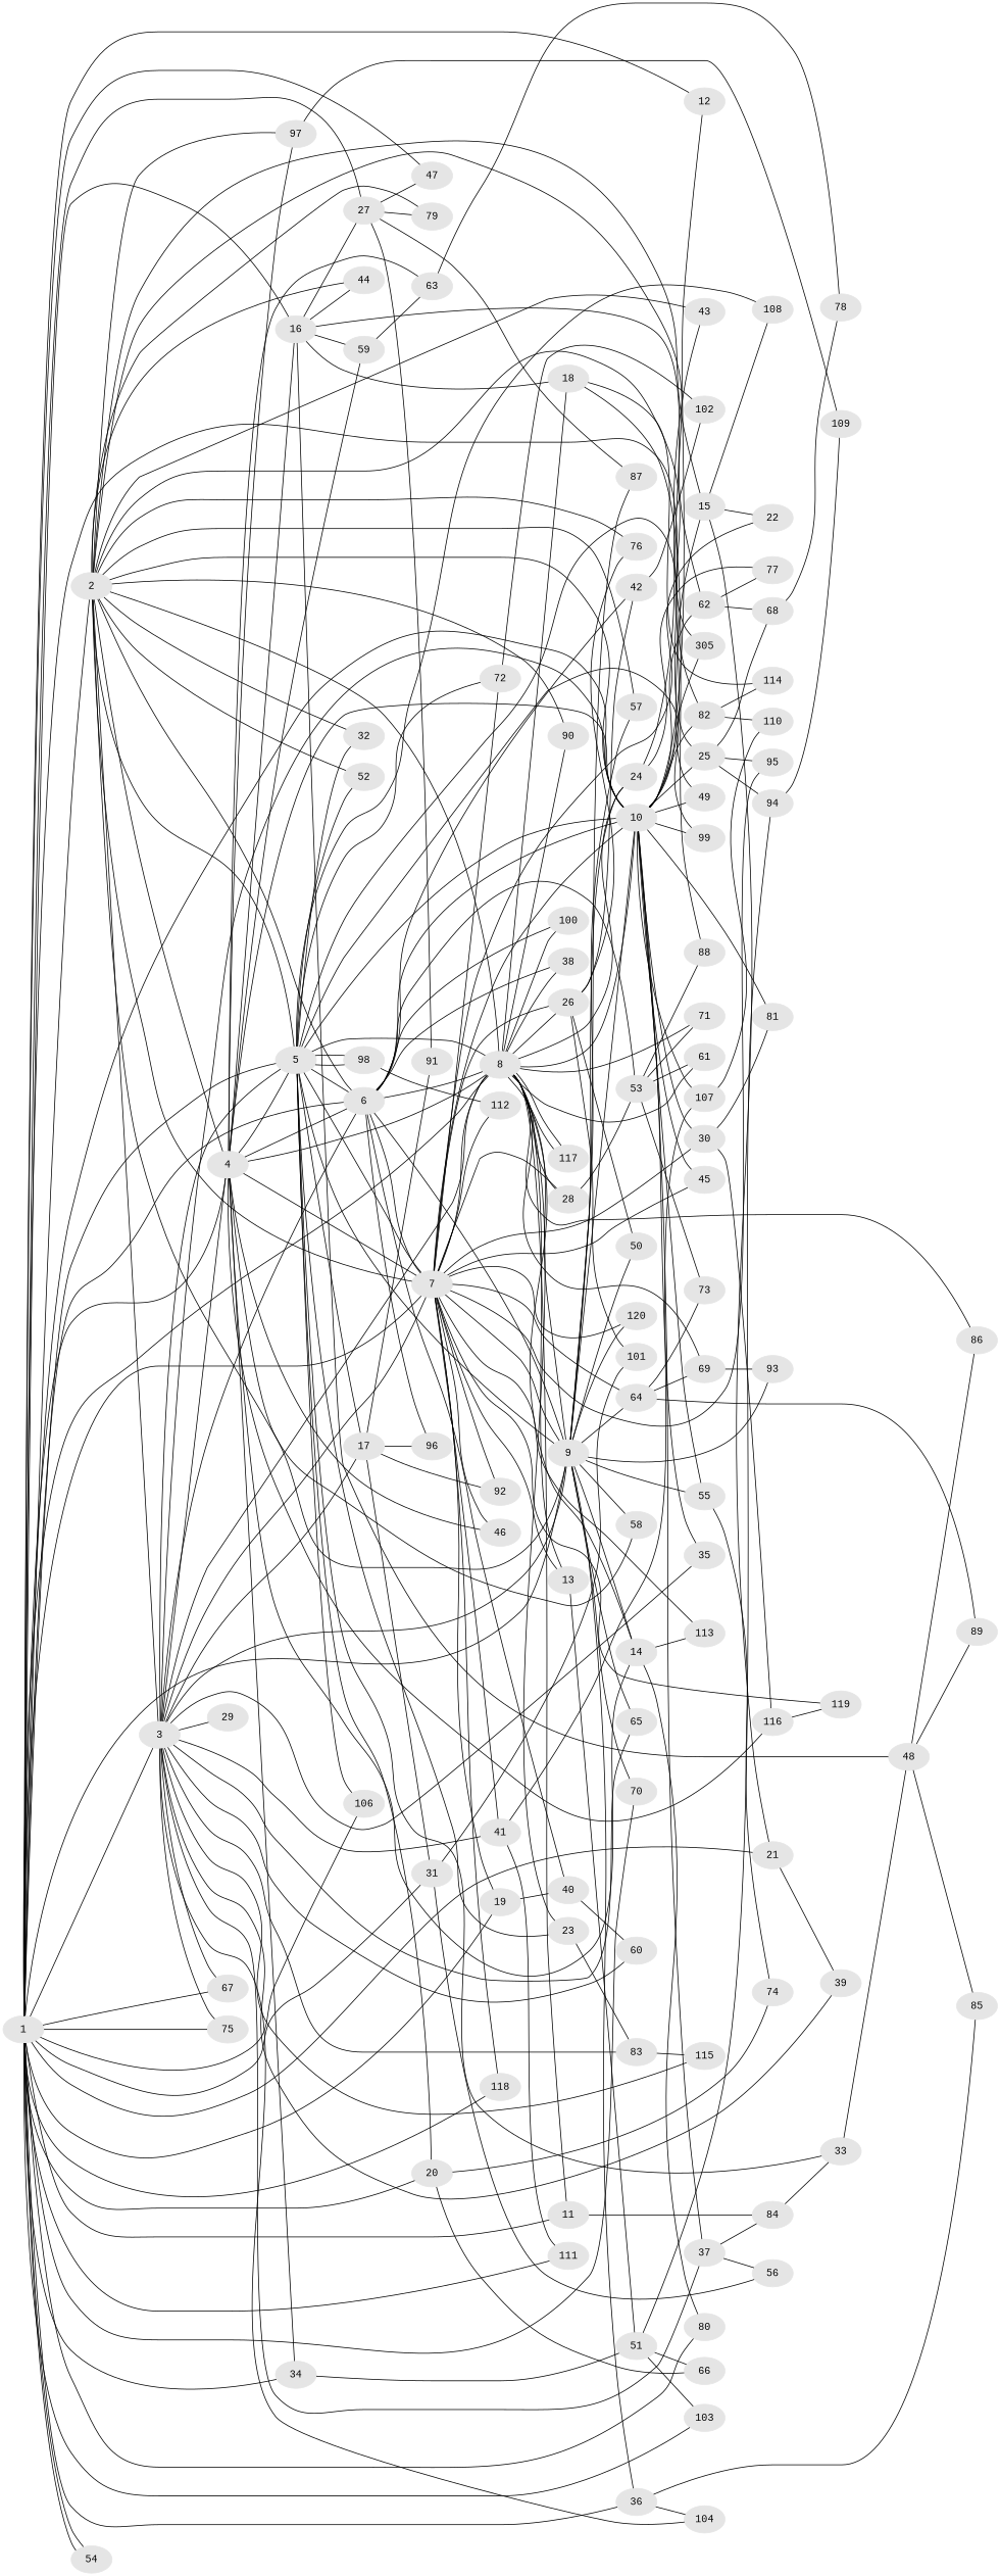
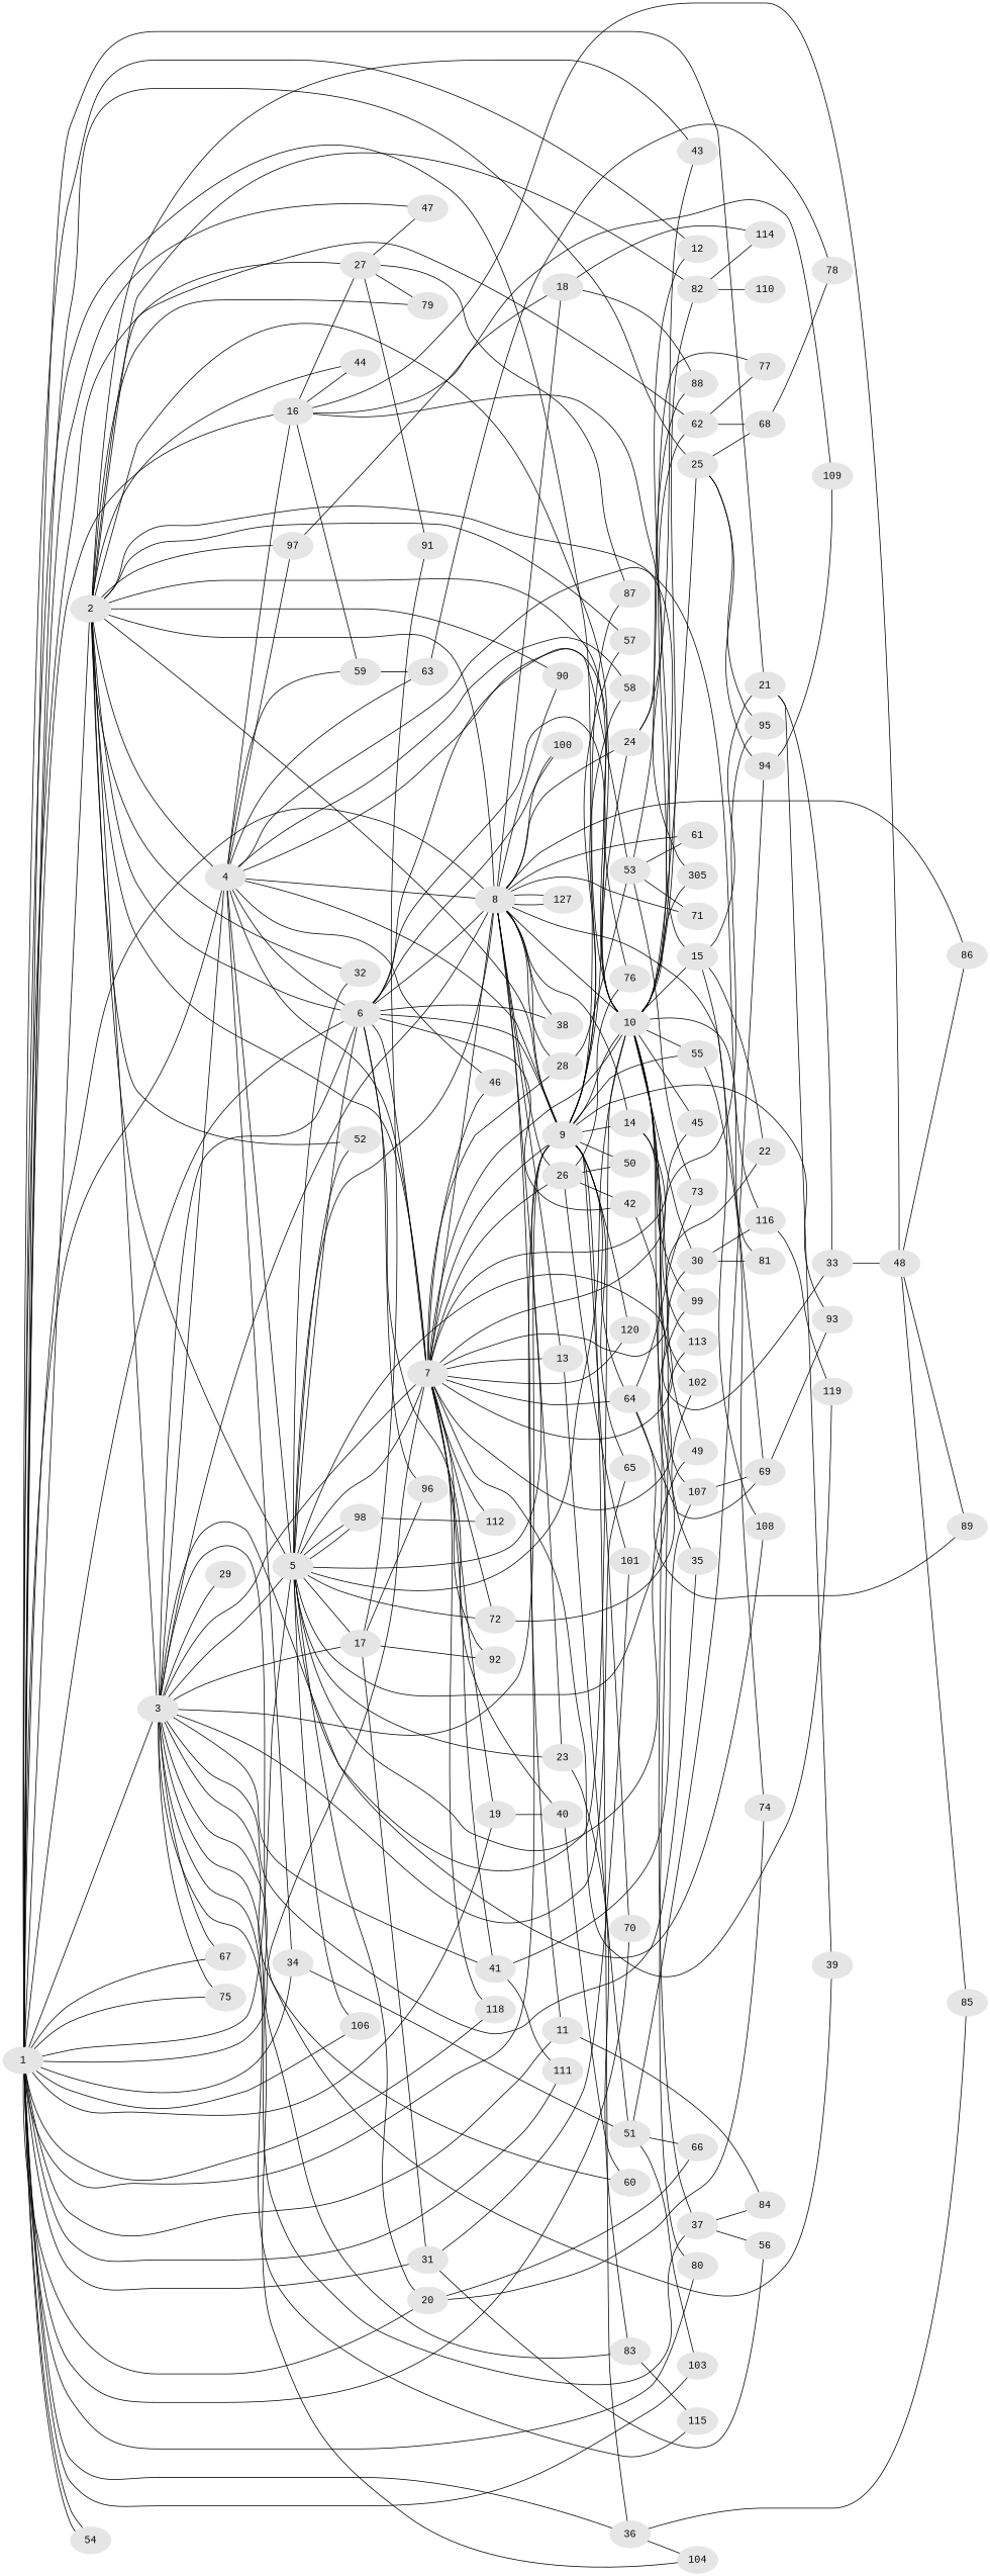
  graph {
    fontname="Liberation Mono"
    rankdir=LR
    node [color=gray90 fontname="Liberation Mono" style=filled]
    edge [fontname="Liberation Mono"]
    1
    2
    3
    4
    5
    6
    7
    8
    9
    10
    11
    12
    16
    19
    20
    21
    25
    27
    31
    34
    36
    47
    54
    67
    70
    75
    80
    103
    106
    111
    118
    15
    32
    43
    44
    52
    57
    62
    76
    79
    82
    90
    97
    29
    17
    35
    37
    39
    41
    60
    65
    83
    104
    115
    46
    58
    59
    63
    116
    23
    33
    49
    72
    98
    99
    108
    38
    40
    42
    53
    96
    100
    13
    22
    26
    28
    30
    45
    64
    92
    95
    112
    113
    119
    120
    14
    18
    24
    61
    69
    71
    86
-   117
+   117 [label=127]
    50
    55
    87
    93
    81
    n99 [label=305]
    107
    84
    48
    66
    74
    68
    94
    91
    101
    56
    51
    85
    77
    114
    110
    109
    78
    102
    88
    73
    89
    1 -- 2
    1 -- 3
    1 -- 4
    1 -- 5
    1 -- 6
    1 -- 7
    1 -- 8
    1 -- 9
    1 -- 10
    1 -- 11
    1 -- 12
    1 -- 16
    1 -- 19
    1 -- 20
    1 -- 21
    1 -- 25
    1 -- 27
    1 -- 31
    1 -- 34
    1 -- 36
    1 -- 47
    1 -- 54
    1 -- 54
    1 -- 67
    1 -- 70
    1 -- 75
    1 -- 80
    1 -- 103
    1 -- 106
    1 -- 111
    1 -- 118
    2 -- 3
    2 -- 4
    2 -- 5
    2 -- 6
    2 -- 7
    2 -- 8
    2 -- 9
    2 -- 10
    2 -- 15
    2 -- 32
    2 -- 43
    2 -- 44
    2 -- 52
    2 -- 57
    2 -- 62
    2 -- 76
    2 -- 79
    2 -- 82
    2 -- 90
    2 -- 97
    3 -- 4
    3 -- 5
    3 -- 6
    3 -- 7
    3 -- 8
    3 -- 9
    3 -- 10
    3 -- 67
    3 -- 75
    3 -- 29
    3 -- 17
    3 -- 35
    3 -- 37
    3 -- 39
    3 -- 41
    3 -- 60
    3 -- 65
    3 -- 83
    3 -- 104
    3 -- 115
    4 -- 5
    4 -- 6
    4 -- 7
    4 -- 8
-   4 -- 14
+   4 -- 9
    4 -- 10
    4 -- 16
    4 -- 34
    4 -- 97
    4 -- 46
    4 -- 58
    4 -- 59
    4 -- 63
    4 -- 116
    5 -- 6
    5 -- 7
    5 -- 8
    5 -- 9
    5 -- 10
    5 -- 20
    5 -- 106
    5 -- 32
    5 -- 52
    5 -- 17
    5 -- 23
    5 -- 33
    5 -- 49
    5 -- 72
    5 -- 98
    5 -- 98
    5 -- 99
    5 -- 108
    6 -- 7
    6 -- 8
    6 -- 9
    6 -- 10
    6 -- 38
    6 -- 40
    6 -- 42
    6 -- 53
    6 -- 96
    6 -- 100
    7 -- 8
    7 -- 9
    7 -- 10
    7 -- 19
    7 -- 118
    7 -- 41
    7 -- 46
    7 -- 72
    7 -- 13
    7 -- 22
    7 -- 26
    7 -- 28
    7 -- 30
    7 -- 45
    7 -- 64
    7 -- 92
    7 -- 95
    7 -- 112
    7 -- 113
    7 -- 119
    7 -- 120
    8 -- 9
    8 -- 10
    8 -- 11
    8 -- 90
    8 -- 23
    8 -- 38
    8 -- 100
    8 -- 13
    8 -- 26
    8 -- 28
    8 -- 14
    8 -- 18
    8 -- 24
    8 -- 61
    8 -- 69
    8 -- 71
    8 -- 86
    8 -- 117
    8 -- 117
    9 -- 10
    9 -- 36
    9 -- 70
    9 -- 57
    9 -- 65
    9 -- 58
    9 -- 64
    9 -- 120
    9 -- 14
    9 -- 24
    9 -- 50
    9 -- 55
    9 -- 87
    9 -- 93
    10 -- 12
    10 -- 25
    10 -- 15
    10 -- 62
    10 -- 82
    10 -- 35
    10 -- 37
    10 -- 49
    10 -- 99
    10 -- 30
    10 -- 45
    10 -- 55
    10 -- 81
    10 -- n99
    10 -- 107
    11 -- 84
    16 -- 27
    16 -- 44
    16 -- 59
    16 -- 18
    16 -- n99
    16 -- 48
    19 -- 40
    20 -- 66
    20 -- 74
    21 -- 39
-   84 -- 33
+   21 -- 33
    25 -- 95
    25 -- 68
    25 -- 94
    27 -- 47
    27 -- 79
    27 -- 87
    27 -- 91
    31 -- 101
    31 -- 56
    34 -- 51
    36 -- 104
    36 -- 85
    15 -- 21
    15 -- 108
    15 -- 22
    62 -- 68
    62 -- 77
    82 -- 114
    82 -- 110
    97 -- 109
    17 -- 31
    17 -- 96
    17 -- 92
    17 -- 91
    37 -- 84
    37 -- 56
    41 -- 111
    41 -- 107
    83 -- 115
    59 -- 63
    63 -- 78
    116 -- 119
    23 -- 83
    33 -- 48
    72 -- 102
    98 -- 112
    40 -- 60
    42 -- 102
    53 -- 61
    53 -- 71
    53 -- 88
    53 -- 73
    13 -- 51
    26 -- 76
    26 -- 42
    26 -- 50
    26 -- 101
    28 -- 53
    30 -- 116
    30 -- 81
    64 -- 69
    64 -- 73
    64 -- 89
    14 -- 80
    14 -- 113
    18 -- 114
    18 -- 88
    24 -- 43
    24 -- 77
    69 -- 93
    55 -- 74
-   107 -- 110
+   107 -- 69
    48 -- 86
    48 -- 85
    48 -- 89
    68 -- 78
    94 -- 109
    51 -- 103
    51 -- 66
    51 -- 94
  }
